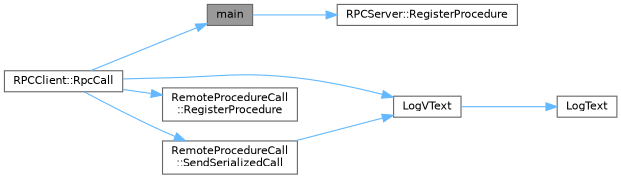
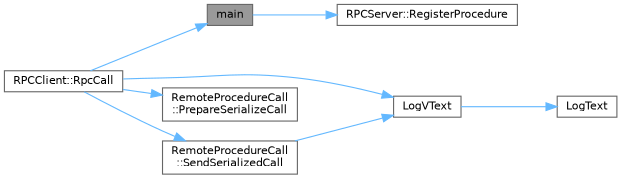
  digraph {
    rankdir=LR
    node [color=grey40 fillcolor=white fontname=Helvetica fontsize=10 shape=box style=filled]
    edge [color=steelblue1 fontname=Helvetica fontsize=10 labelfontname=Helvetica labelfontsize=10 style=solid]
    n1 [color=gray40 fillcolor=grey60 fontcolor=black height=0.2 label=main width=0.4]
    n2 [height=0.2 label="RPCServer::RegisterProcedure" width=0.4]
    n3 [height=0.2 label="RPCClient::RpcCall" width=0.4]
    n4 [height=0.2 label=LogVText width=0.4]
-   n5 [height=0.2 label="RemoteProcedureCall\l::RegisterProcedure" width=0.4]
+   n5 [height=0.2 label="RemoteProcedureCall\l::PrepareSerializeCall" width=0.4]
    n6 [height=0.2 label="RemoteProcedureCall\l::SendSerializedCall" width=0.4]
    n7 [height=0.2 label=LogText width=0.4]
    n1 -> n2
    n3 -> n1
    n3 -> n4
    n3 -> n5
    n3 -> n6
    n4 -> n7
    n6 -> n4
  }
